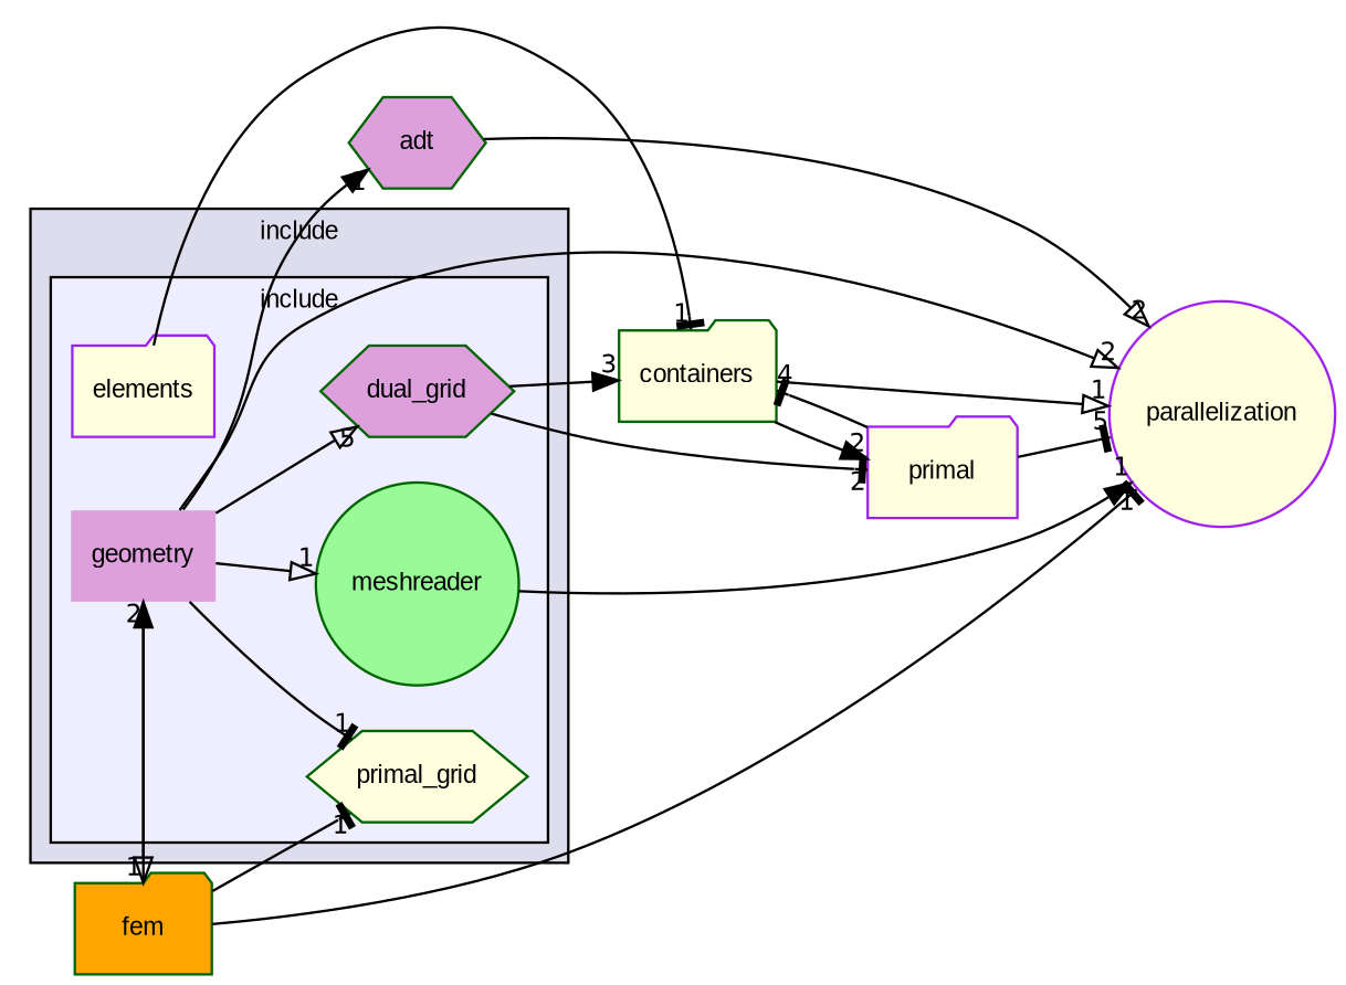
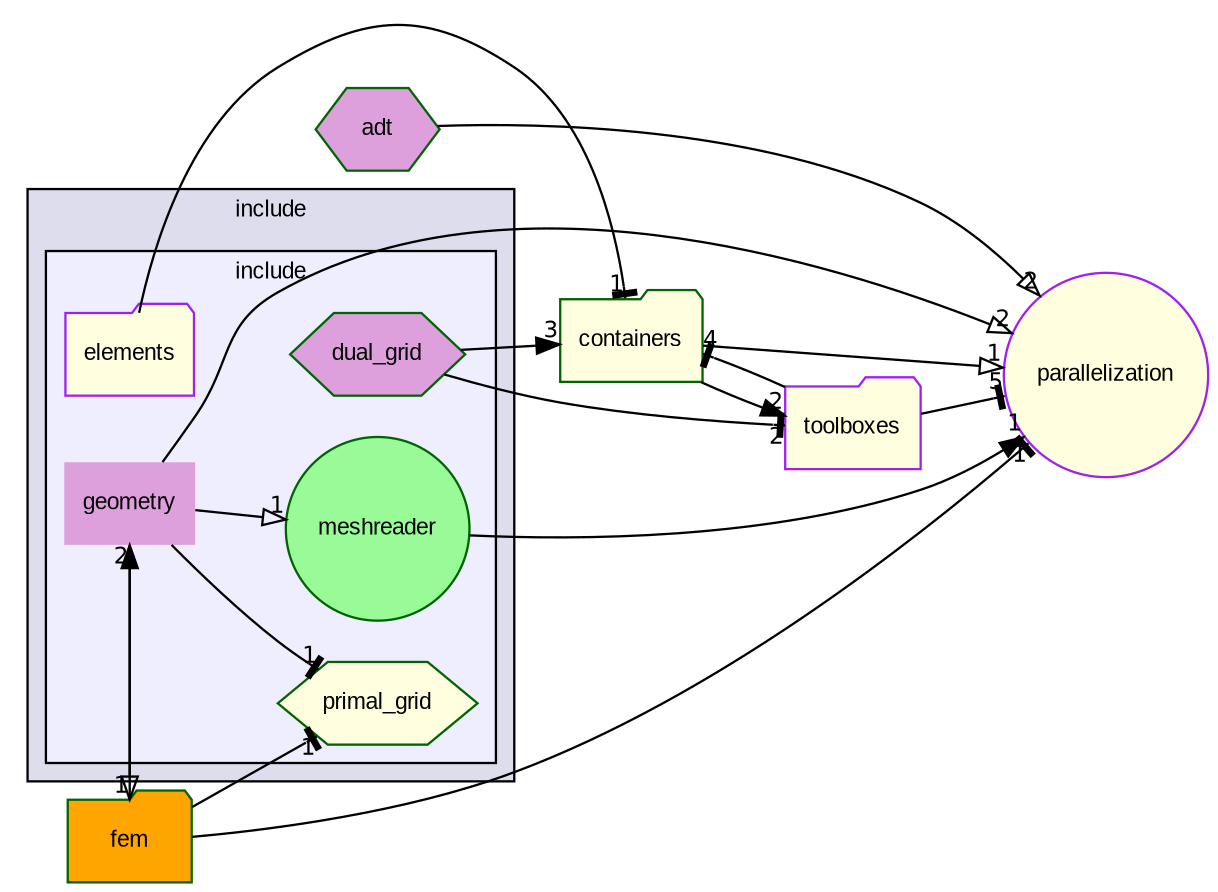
  digraph {
    compound=true
    rankdir=LR
    fontname="Liberation Sans"
    node [fontname="Liberation Sans" fontsize=10 shape=folder style=filled fillcolor=lightyellow color=darkgreen]
    edge [headlabel=1 labeldistance=1.5 labelfontname=Helvetica labelfontsize=10 arrowhead=tee fontname="Liberation Sans"]
    n1 [label=geometry shape=plaintext fillcolor=plum]
    n2 [fillcolor=plum label=dual_grid shape=hexagon]
    n3 [color=purple label=elements]
    n4 [fillcolor=palegreen label=meshreader shape=circle]
    n5 [label=primal_grid shape=hexagon]
    n6 [label=parallelization shape=circle color=purple]
    n7 [label=fem fillcolor=orange]
    n8 [label=adt shape=hexagon fillcolor=plum]
    n9 [label=containers]
-   n10 [color=purple label=primal]
+   n10 [color=purple label=toolboxes]
    subgraph cluster_1 {
      bgcolor="#ddddee"
      fontsize=10
      label=include
      pencolor=black
      subgraph cluster_2 {
        bgcolor="#eeeeff"
        fontsize=10
        pencolor=black
        n1
        n2
        n3
        n4
        n5
      }
    }
-   n1 -> n2 [headlabel=5 arrowhead=onormal]
    n1 -> n4 [arrowhead=onormal]
    n1 -> n5
    n1 -> n6 [headlabel=2 arrowhead=onormal]
    n1 -> n7 [arrowhead=onormal]
-   n1 -> n8 [arrowhead=normal]
    n2 -> n9 [headlabel=3 arrowhead=normal]
    n2 -> n10 [headlabel=2]
    n3 -> n9
    n4 -> n6 [arrowhead=normal]
    n7 -> n1 [headlabel=2 arrowhead=normal]
    n7 -> n5
    n7 -> n6
    n8 -> n6 [headlabel=2 arrowhead=onormal]
    n9 -> n6 [arrowhead=onormal]
    n9 -> n10 [headlabel=2 arrowhead=normal]
    n10 -> n6 [headlabel=5]
    n10 -> n9 [headlabel=4]
  }
